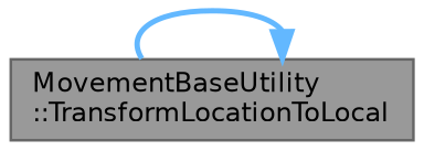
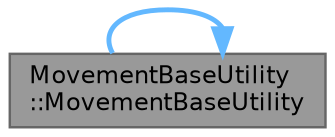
  digraph {
    rankdir=LR
-   n1 [color=gray40 fillcolor=grey60 fontcolor=black fontname=Helvetica fontsize=10 height=0.2 label="MovementBaseUtility\l::TransformLocationToLocal" shape=box style=filled width=0.4]
+   n1 [color=gray40 fillcolor=grey60 fontcolor=black fontname=Helvetica fontsize=10 height=0.2 label="MovementBaseUtility\l::MovementBaseUtility" shape=box style=filled width=0.4]
    n1 -> n1 [color=steelblue1 fontname=Helvetica fontsize=10 labelfontname=Helvetica labelfontsize=10 style=bold]
  }
